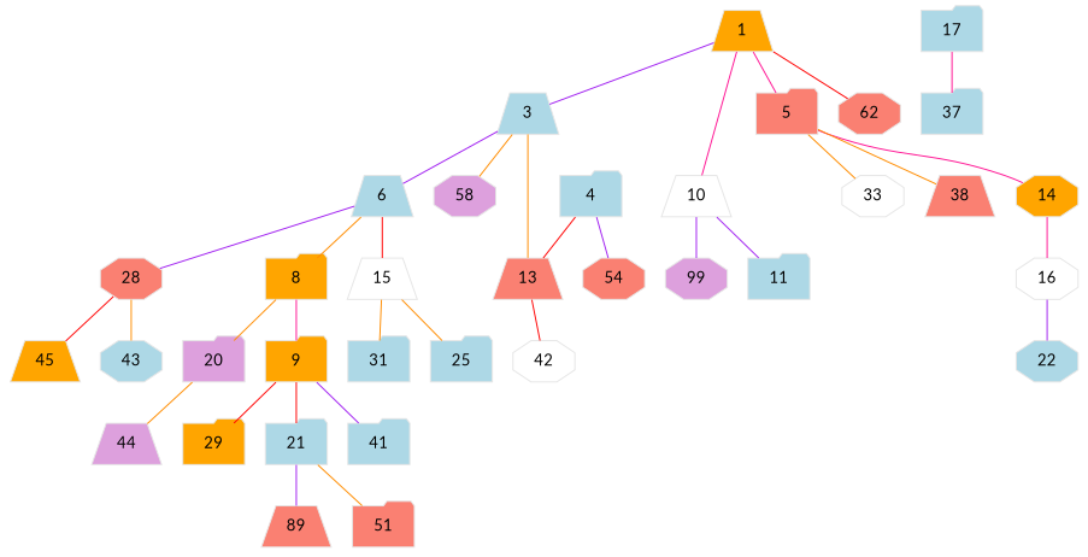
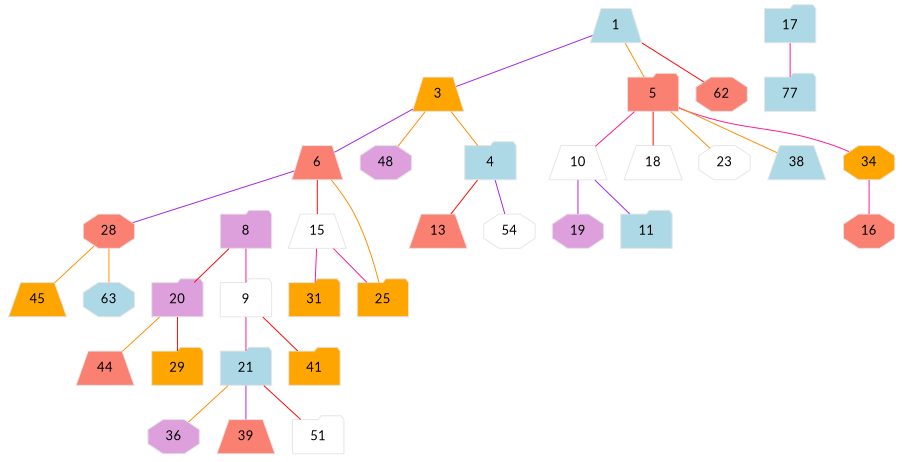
  graph {
    fontname=Lato
    node [color=gray90 fillcolor=lightblue fontname=Lato shape=folder style=filled]
    edge [color=darkorange fontname=Lato]
-   1 [fillcolor=orange shape=trapezium super="+2"]
-   3 [shape=trapezium]
+   1 [shape=trapezium super="+2"]
+   3 [fillcolor=orange shape=trapezium]
    5 [fillcolor=salmon super="+12"]
    10 [fillcolor=white shape=trapezium super="+24"]
    n5 [fillcolor=salmon label=62 shape=octagon]
    4 [super="+27"]
-   6 [shape=trapezium super="+7"]
-   48 [fillcolor=plum shape=octagon super="+53" label=58]
-   14 [fillcolor=orange shape=octagon super="+26"]
-   33 [fillcolor=white shape=octagon super="+52"]
-   38 [fillcolor=salmon shape=trapezium]
+   6 [fillcolor=salmon shape=trapezium super="+7"]
+   48 [fillcolor=plum shape=octagon super="+53"]
+   14 [fillcolor=orange shape=octagon super="+26" label=34]
+   18 [fillcolor=white shape=trapezium super="+50"]
+   33 [fillcolor=white shape=octagon super="+52" label=23]
+   38 [shape=trapezium]
    11
-   19 [fillcolor=plum shape=octagon super="+55" label=99]
+   19 [fillcolor=plum shape=octagon super="+55"]
    13 [fillcolor=salmon shape=trapezium]
-   54 [fillcolor=salmon shape=octagon]
-   8 [fillcolor=orange]
+   54 [fillcolor=white shape=octagon]
+   8 [fillcolor=plum]
    15 [fillcolor=white shape=trapezium super="+46"]
    28 [fillcolor=salmon shape=octagon super="+34"]
-   42 [fillcolor=white shape=octagon super="+49"]
-   16 [fillcolor=white shape=octagon]
-   9 [fillcolor=orange super="+40"]
+   16 [fillcolor=salmon shape=octagon]
+   9 [fillcolor=white super="+40"]
    20 [fillcolor=plum super="+58"]
-   25 [super="+30"]
-   31 [super="+35"]
-   43 [shape=octagon super="+59"]
+   25 [fillcolor=orange super="+30"]
+   31 [fillcolor=orange super="+35"]
+   43 [shape=octagon super="+59" label=63]
    45 [fillcolor=orange shape=trapezium super="+57"]
    21 [super="+23"]
    29 [fillcolor=orange]
-   41
-   44 [fillcolor=plum shape=trapezium]
-   39 [fillcolor=salmon shape=trapezium label=89]
-   51 [fillcolor=salmon super="+56"]
+   41 [fillcolor=orange]
+   44 [fillcolor=salmon shape=trapezium]
+   36 [fillcolor=plum shape=octagon]
+   39 [fillcolor=salmon shape=trapezium]
+   51 [fillcolor=white super="+56"]
    17 [super="+47"]
-   37
-   22 [shape=octagon]
+   37 [label=77]
    1 -- 3 [color=purple]
-   1 -- 5 [color=deeppink]
-   1 -- 10 [color=deeppink]
+   1 -- 5
+   5 -- 10 [color=deeppink]
    1 -- n5 [color=red]
-   3 -- 13
+   3 -- 4
    3 -- 6 [color=purple]
    3 -- 48
    5 -- 14 [color=deeppink]
+   5 -- 18 [color=red]
    5 -- 33
    5 -- 38
    10 -- 11 [color=purple]
    10 -- 19 [color=purple]
    4 -- 13 [color=red]
    4 -- 54 [color=purple]
-   6 -- 8
+   6 -- 25
    6 -- 15 [color=red]
    6 -- 28 [color=purple]
    14 -- 16 [color=deeppink]
-   13 -- 42 [color=red]
    8 -- 9 [color=deeppink]
-   8 -- 20
-   15 -- 25
-   15 -- 31
+   8 -- 20 [color=red]
+   15 -- 25 [color=deeppink]
+   15 -- 31 [color=deeppink]
    28 -- 43
-   28 -- 45 [color=red]
-   16 -- 22 [color=purple]
-   9 -- 21 [color=red]
-   9 -- 29 [color=red]
-   9 -- 41 [color=purple]
+   28 -- 45
+   9 -- 21 [color=deeppink]
+   20 -- 29 [color=red]
+   9 -- 41 [color=red]
    20 -- 44
+   21 -- 36
    21 -- 39 [color=purple]
-   21 -- 51
+   21 -- 51 [color=red]
    17 -- 37 [color=deeppink]
  }
